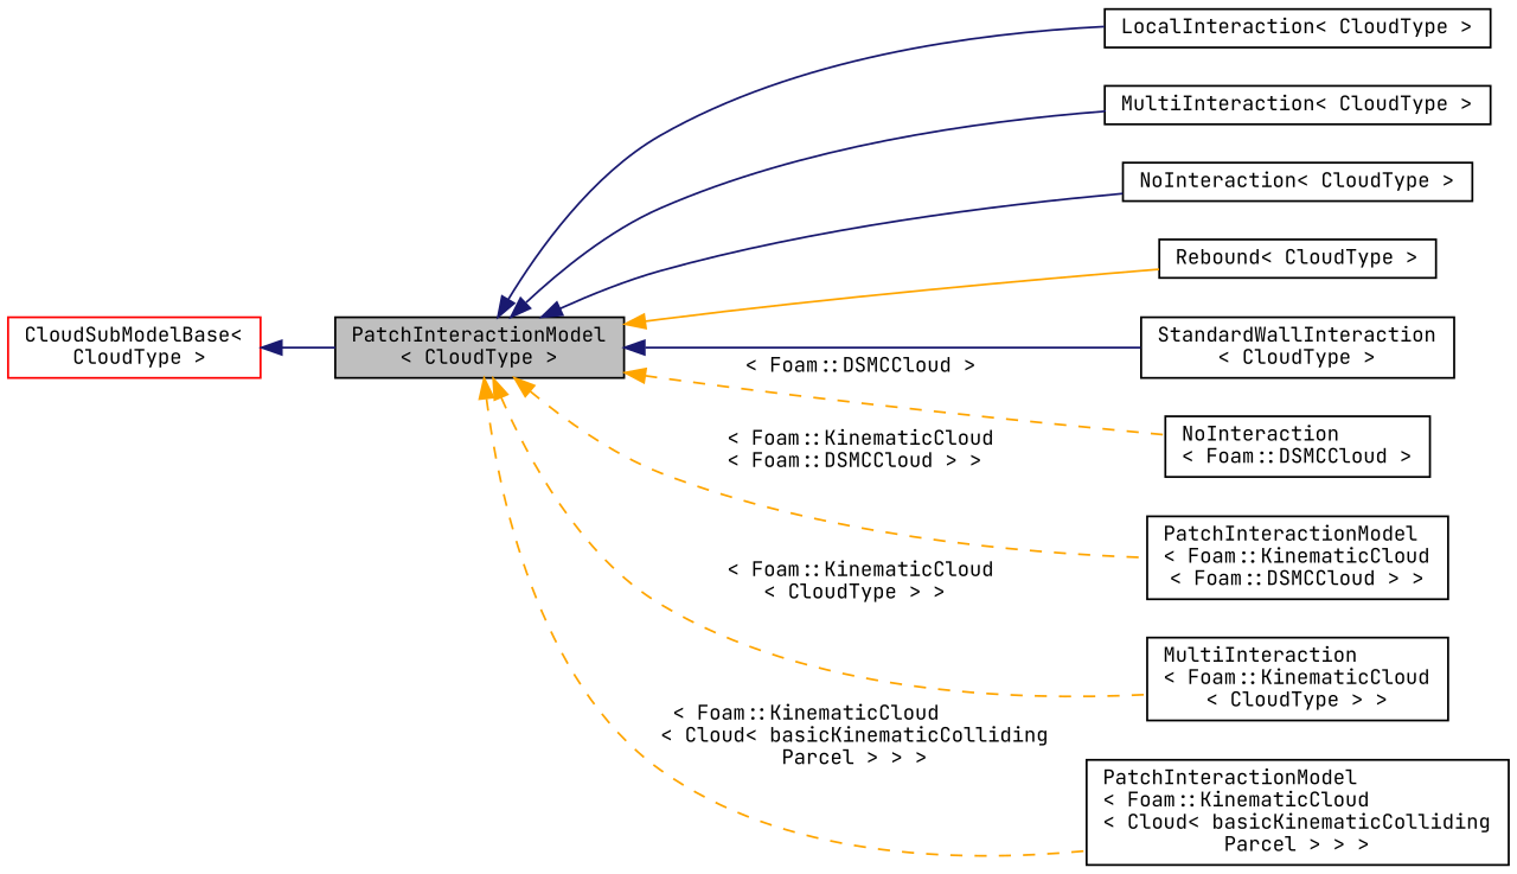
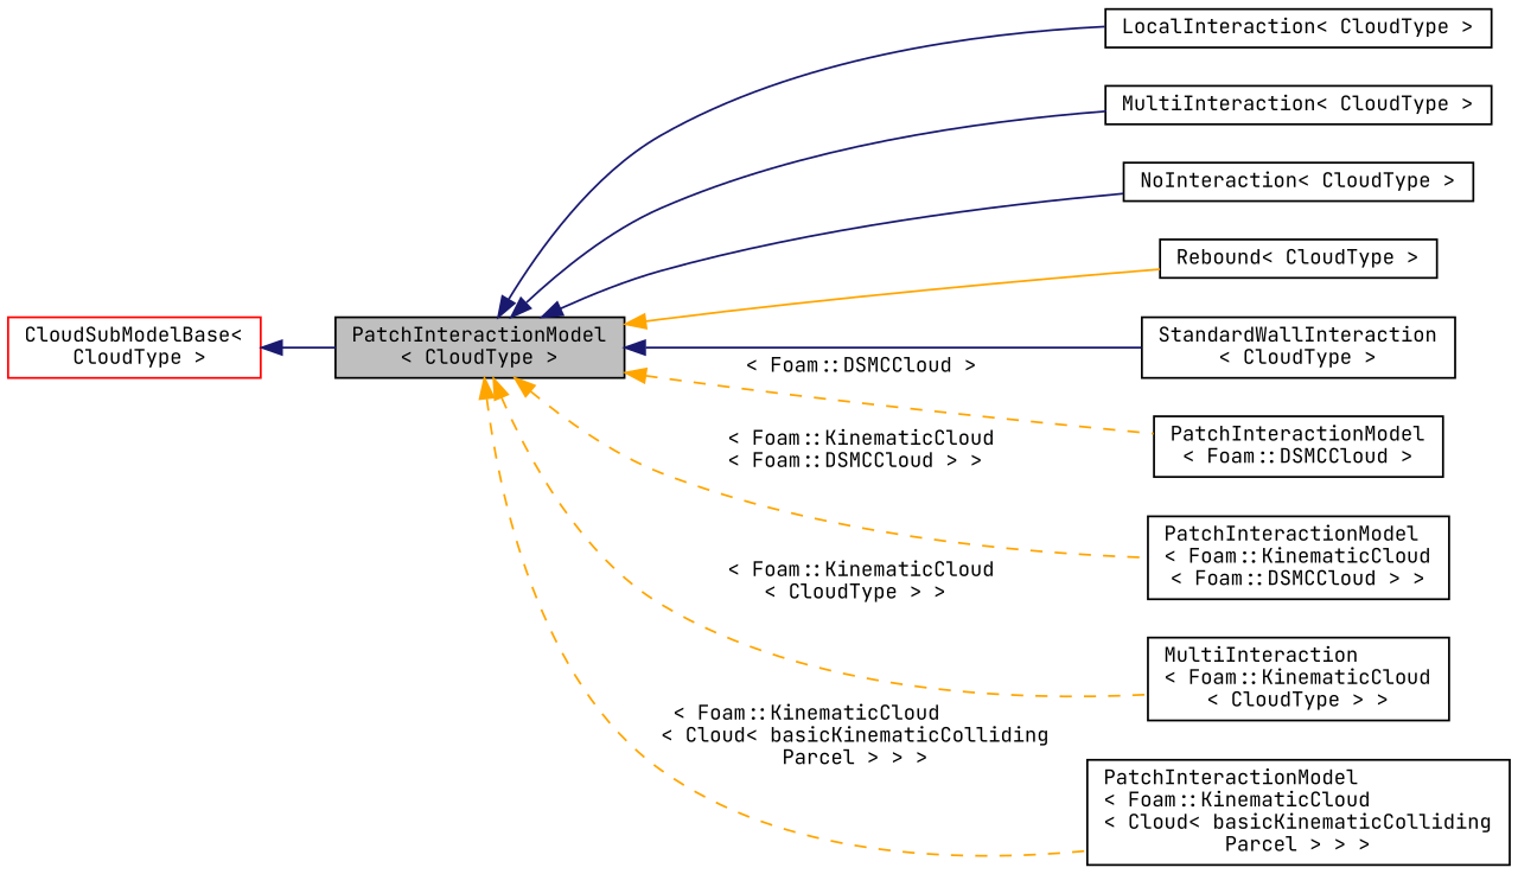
  digraph {
    fontname="JetBrains Mono"
    rankdir=LR
    node [color=black fontname="JetBrains Mono" fontsize=10 shape=record]
    edge [color=midnightblue dir=back fontname="JetBrains Mono" fontsize=10 labelfontname=Helvetica labelfontsize=10 style=solid]
    n1 [fillcolor=grey75 fontcolor=black height=0.2 label="PatchInteractionModel\l\< CloudType \>" style=filled width=0.4]
    n2 [height=0.2 label="LocalInteraction\< CloudType \>" width=0.4]
    n3 [height=0.2 label="MultiInteraction\< CloudType \>" width=0.4]
    n4 [height=0.2 label="NoInteraction\< CloudType \>" width=0.4]
    n5 [height=0.2 label="Rebound\< CloudType \>" width=0.4]
    n6 [height=0.2 label="StandardWallInteraction\l\< CloudType \>" width=0.4]
-   n7 [height=0.2 label="NoInteraction\l\< Foam::DSMCCloud \>" width=0.4]
+   n7 [height=0.2 label="PatchInteractionModel\l\< Foam::DSMCCloud \>" width=0.4]
    n8 [height=0.2 label="PatchInteractionModel\l\< Foam::KinematicCloud\l\< Foam::DSMCCloud \> \>" width=0.4]
    n9 [height=0.2 label="MultiInteraction\l\< Foam::KinematicCloud\l\< CloudType \> \>" width=0.4]
    n10 [height=0.2 label="PatchInteractionModel\l\< Foam::KinematicCloud\l\< Cloud\< basicKinematicColliding\lParcel \> \> \>" width=0.4]
    n11 [color=red height=0.2 label="CloudSubModelBase\<\l CloudType \>" width=0.4]
    n1 -> n2
    n1 -> n3
    n1 -> n4
    n1 -> n5 [color=orange]
    n1 -> n6
    n1 -> n7 [color=orange label=" \< Foam::DSMCCloud \>" style=dashed]
    n1 -> n8 [color=orange label=" \< Foam::KinematicCloud\l\< Foam::DSMCCloud \> \>" style=dashed]
    n1 -> n9 [color=orange label=" \< Foam::KinematicCloud\l\< CloudType \> \>" style=dashed]
    n1 -> n10 [color=orange label=" \< Foam::KinematicCloud\l\< Cloud\< basicKinematicColliding\lParcel \> \> \>" style=dashed]
    n11 -> n1
  }
